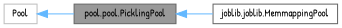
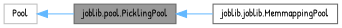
  digraph {
    fontname="Patrick Hand"
    rankdir=LR
    node [color=gray40 fillcolor=white fontname="Patrick Hand" fontsize=10 shape=box style=filled]
    edge [color=steelblue1 dir=back fontname="Patrick Hand" fontsize=10 labelfontname=Helvetica labelfontsize=10 style=solid]
-   n1 [fillcolor=grey60 fontcolor=black height=0.2 label="pool.pool.PicklingPool" width=0.4]
+   n1 [fillcolor=grey60 fontcolor=black height=0.2 label="joblib.pool.PicklingPool" width=0.4]
    n2 [height=0.2 label="joblib.joblib.MemmappingPool" width=0.4]
    n3 [color=grey75 height=0.2 label=Pool width=0.4]
    n1 -> n2
    n3 -> n1
  }
